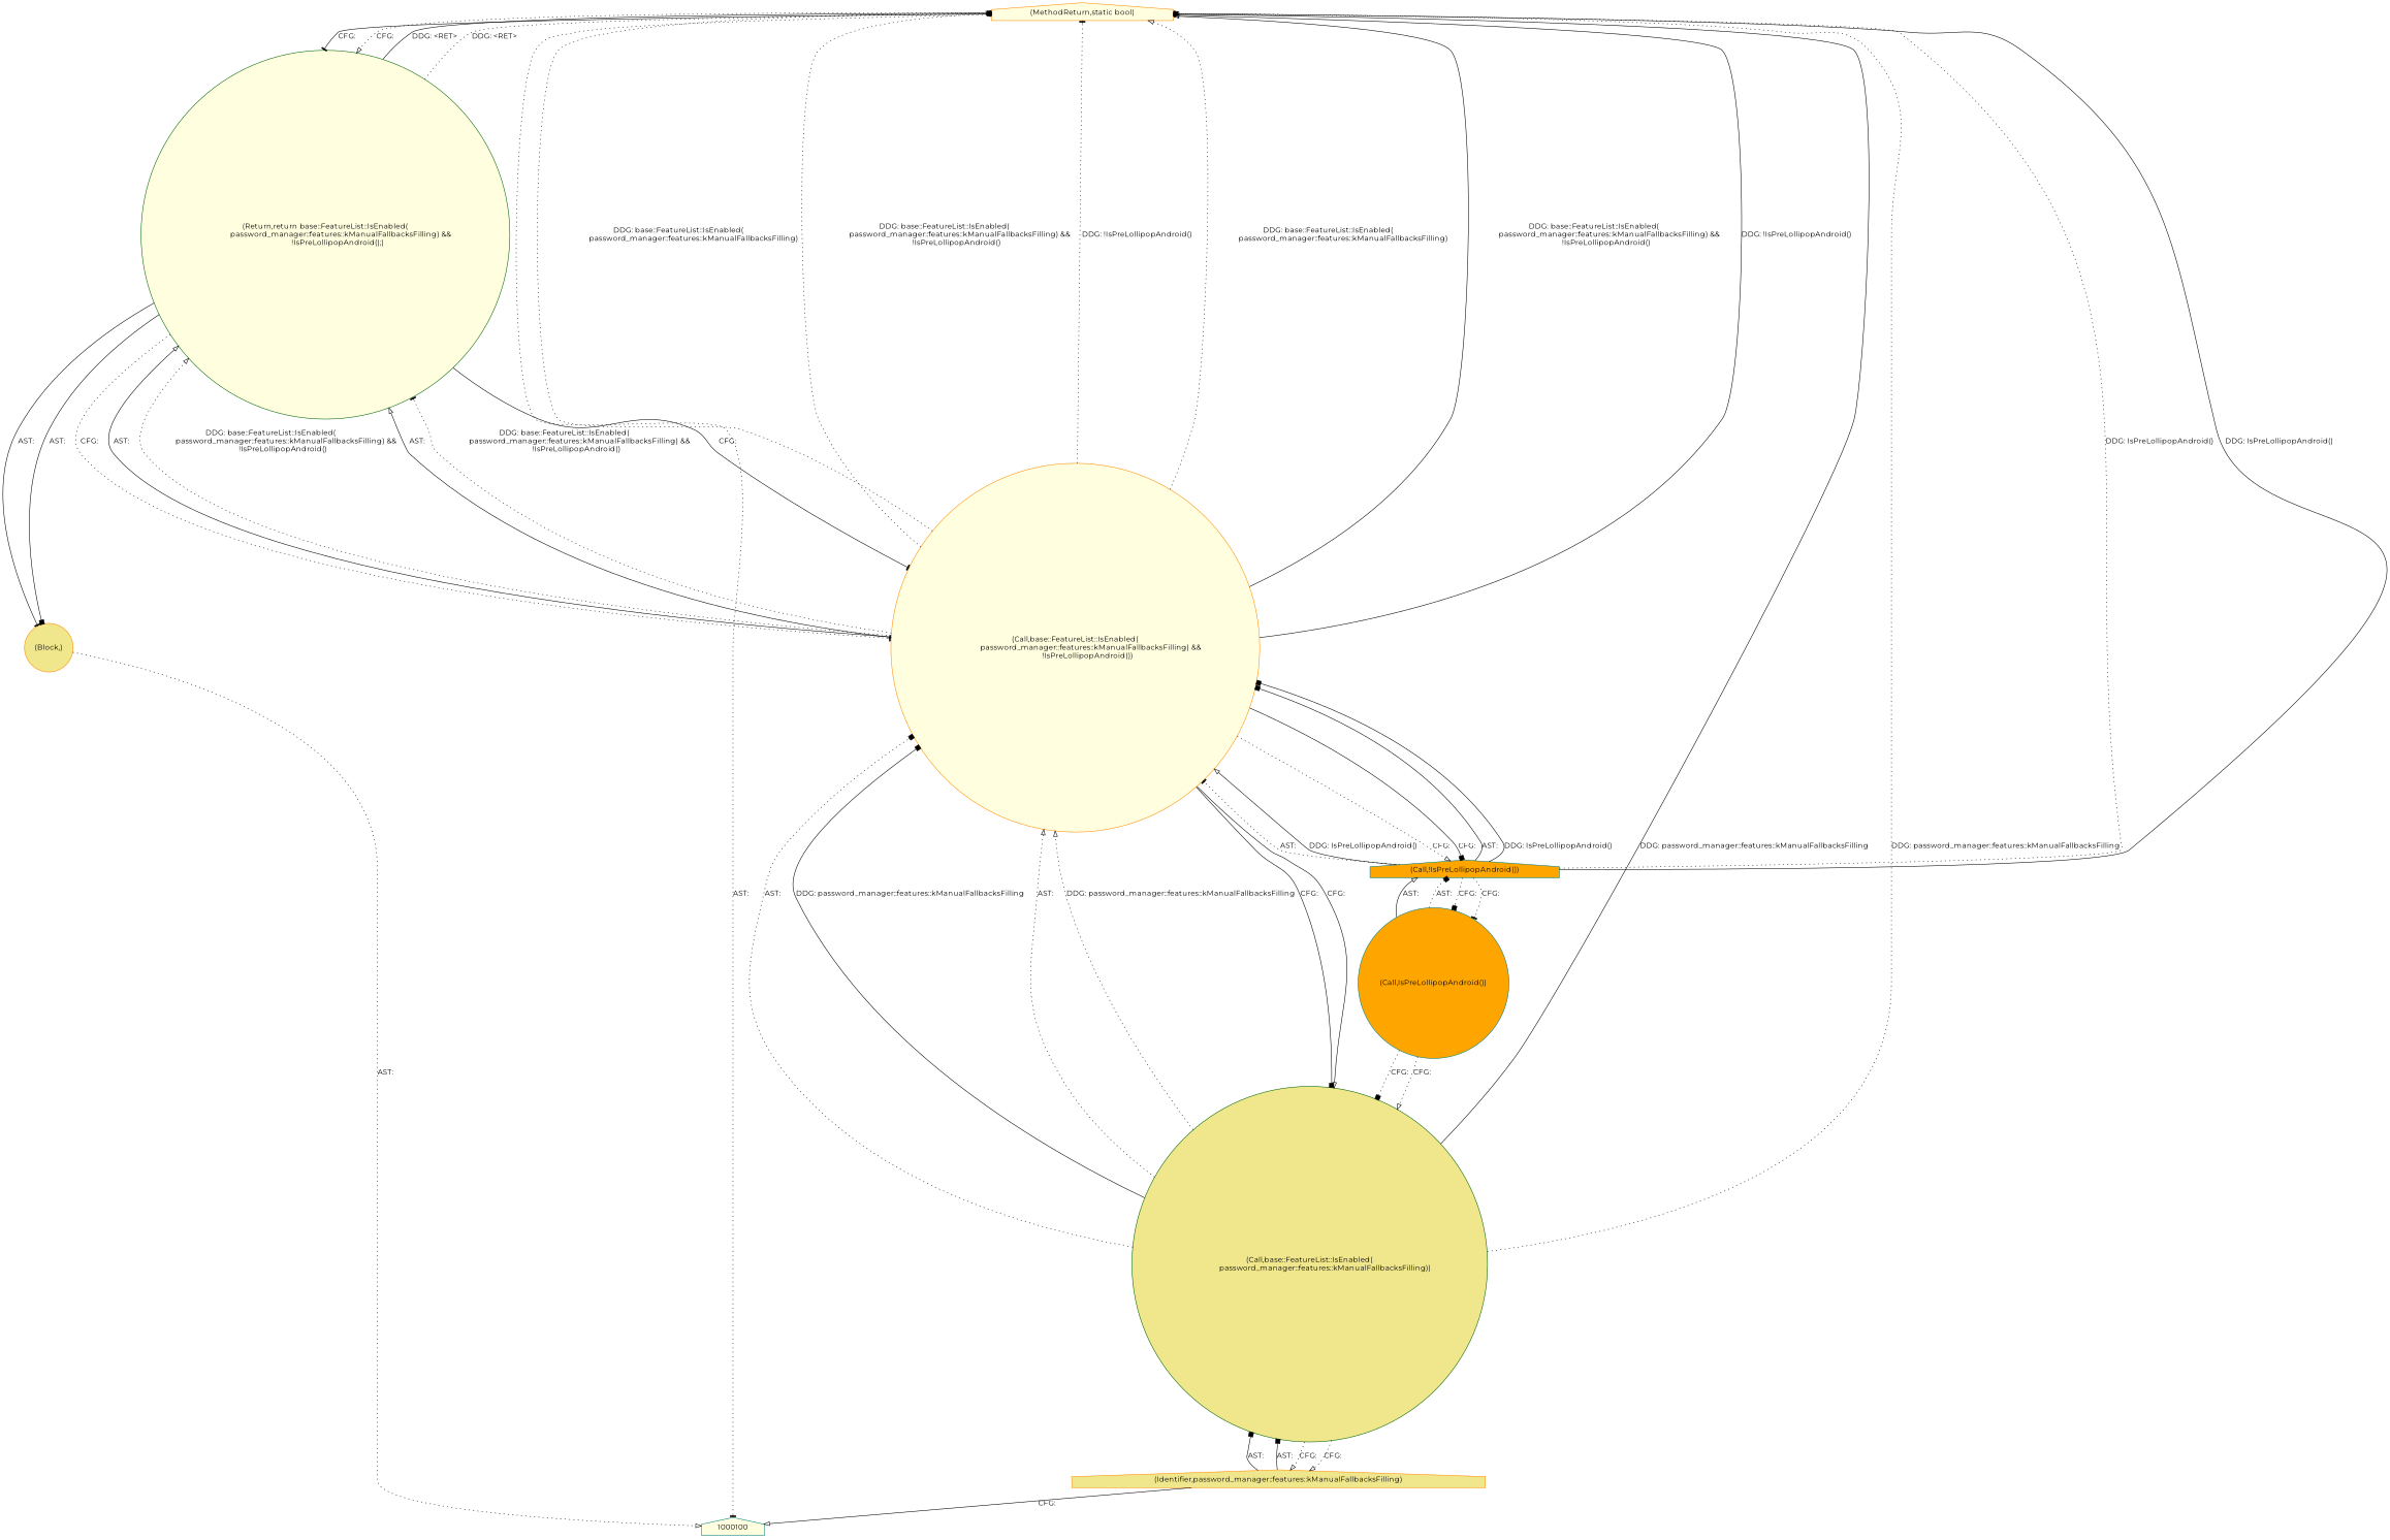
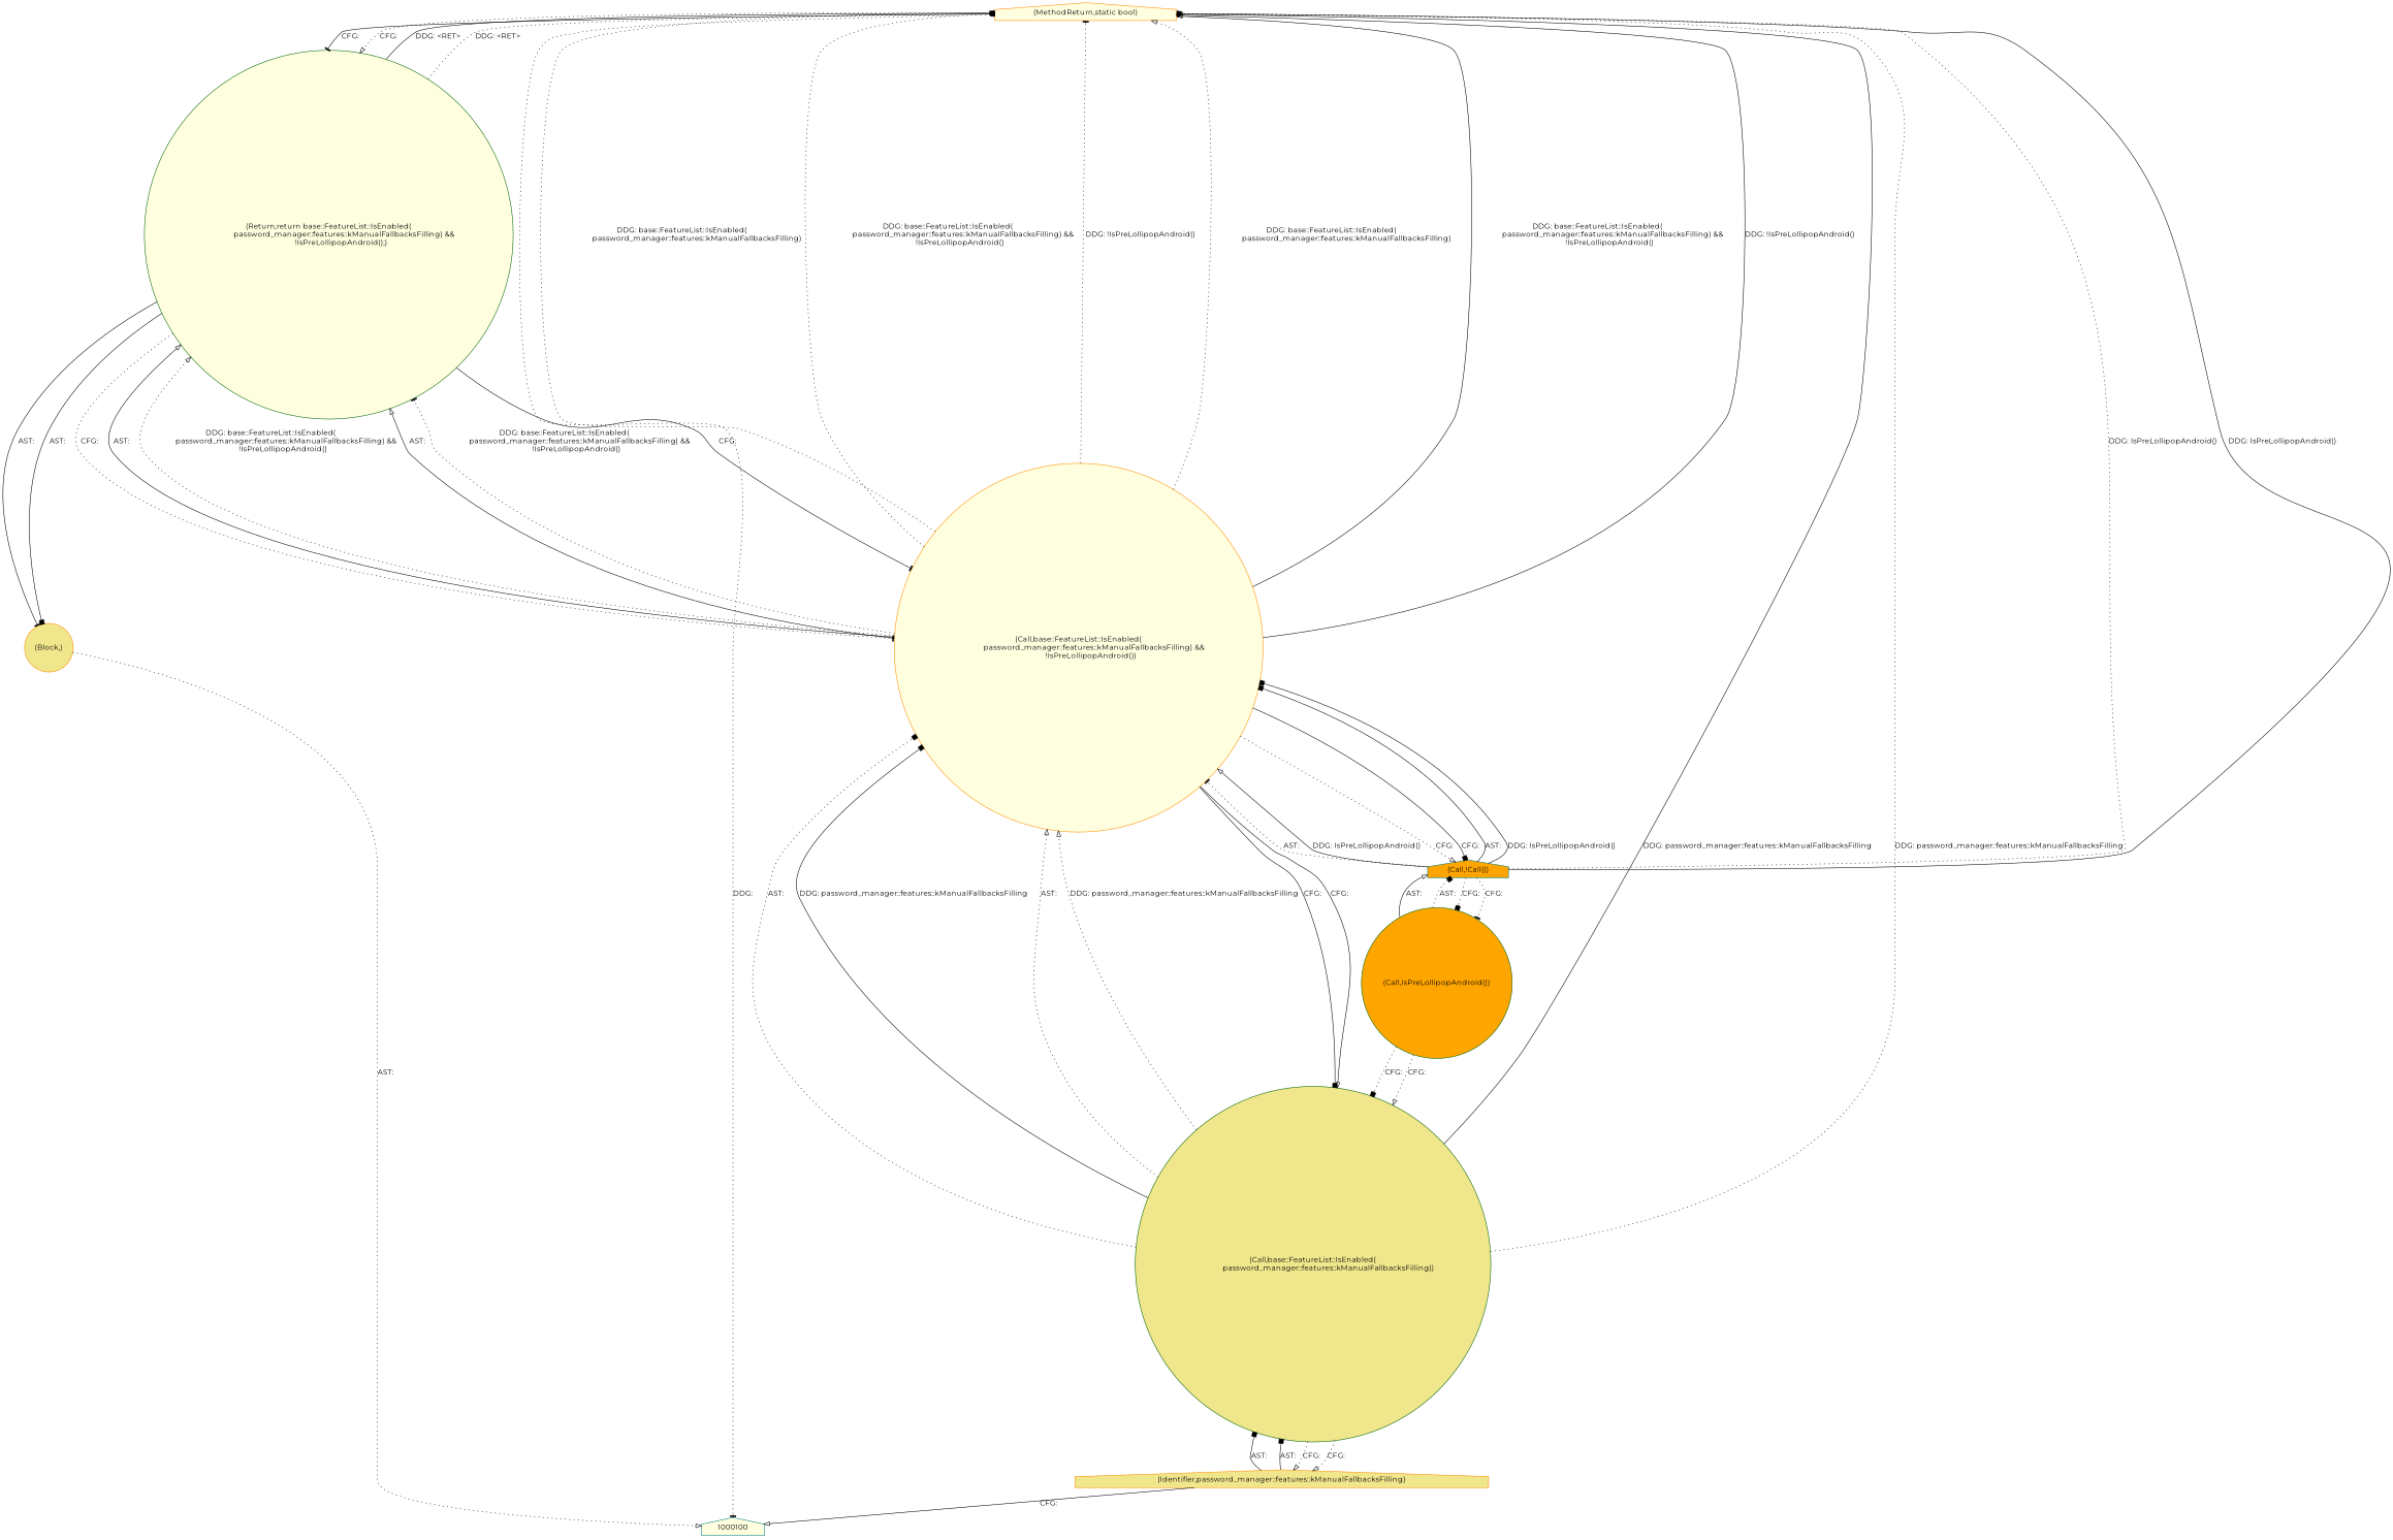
  digraph {
    fontname=Montserrat
    node [color=darkorange fillcolor=lightyellow fontname=Montserrat shape=circle style=filled]
    edge [arrowhead=onormal fontname=Montserrat style=dotted]
    n1 [label="(MethodReturn,static bool)" shape=house]
    n2 [color=darkgreen label="(Return,return base::FeatureList::IsEnabled(\n               password_manager::features::kManualFallbacksFilling) &&\n            !IsPreLollipopAndroid();)"]
    1000100 [color=teal shape=house]
    n4 [fillcolor=khaki label="(Block,)"]
    n5 [label="(Call,base::FeatureList::IsEnabled(\n               password_manager::features::kManualFallbacksFilling) &&\n            !IsPreLollipopAndroid())"]
    n6 [color=darkgreen fillcolor=khaki label="(Call,base::FeatureList::IsEnabled(\n               password_manager::features::kManualFallbacksFilling))"]
-   n7 [color=teal fillcolor=orange label="(Call,!IsPreLollipopAndroid())" shape=house]
+   n7 [color=teal fillcolor=orange label="(Call,!Call())" shape=house]
    n8 [fillcolor=khaki label="(Identifier,password_manager::features::kManualFallbacksFilling)" shape=house]
-   n9 [color=teal fillcolor=orange label="(Call,IsPreLollipopAndroid())"]
+   n9 [color=darkgreen fillcolor=orange label="(Call,IsPreLollipopAndroid())"]
    n1 -> n2 [arrowhead=tee label="CFG: " style=solid]
    n1 -> n2 [label="CFG: "]
-   n1 -> 1000100 [arrowhead=tee label="AST: "]
+   n1 -> 1000100 [arrowhead=tee label="DDG: "]
    n2 -> n1 [arrowhead=box label="DDG: <RET>" style=solid]
    n2 -> n1 [arrowhead=box label="DDG: <RET>"]
    n2 -> n4 [arrowhead=tee label="AST: " style=solid]
    n2 -> n4 [arrowhead=box label="AST: " style=solid]
    n2 -> n5 [arrowhead=tee label="CFG: " style=solid]
    n2 -> n5 [arrowhead=tee label="CFG: "]
    n4 -> 1000100 [label="AST: "]
    n5 -> n1 [label="DDG: base::FeatureList::IsEnabled(\n               password_manager::features::kManualFallbacksFilling)"]
    n5 -> n1 [arrowhead=tee label="DDG: base::FeatureList::IsEnabled(\n               password_manager::features::kManualFallbacksFilling) &&\n            !IsPreLollipopAndroid()"]
    n5 -> n1 [arrowhead=tee label="DDG: !IsPreLollipopAndroid()"]
    n5 -> n1 [label="DDG: base::FeatureList::IsEnabled(\n               password_manager::features::kManualFallbacksFilling)"]
    n5 -> n1 [label="DDG: base::FeatureList::IsEnabled(\n               password_manager::features::kManualFallbacksFilling) &&\n            !IsPreLollipopAndroid()" style=solid]
    n5 -> n1 [label="DDG: !IsPreLollipopAndroid()" style=solid]
    n5 -> n2 [label="AST: " style=solid]
    n5 -> n2 [label="DDG: base::FeatureList::IsEnabled(\n               password_manager::features::kManualFallbacksFilling) &&\n            !IsPreLollipopAndroid()"]
    n5 -> n2 [label="AST: " style=solid]
    n5 -> n2 [arrowhead=tee label="DDG: base::FeatureList::IsEnabled(\n               password_manager::features::kManualFallbacksFilling) &&\n            !IsPreLollipopAndroid()"]
    n5 -> n6 [arrowhead=box label="CFG: " style=solid]
    n5 -> n6 [label="CFG: " style=solid]
    n5 -> n7 [label="CFG: "]
    n5 -> n7 [arrowhead=box label="CFG: " style=solid]
    n6 -> n1 [arrowhead=tee label="DDG: password_manager::features::kManualFallbacksFilling" style=solid]
    n6 -> n1 [label="DDG: password_manager::features::kManualFallbacksFilling"]
    n6 -> n5 [arrowhead=box label="AST: "]
    n6 -> n5 [arrowhead=box label="DDG: password_manager::features::kManualFallbacksFilling" style=solid]
    n6 -> n5 [label="AST: "]
    n6 -> n5 [label="DDG: password_manager::features::kManualFallbacksFilling"]
    n6 -> n8 [label="CFG: "]
    n6 -> n8 [label="CFG: "]
    n7 -> n1 [arrowhead=tee label="DDG: IsPreLollipopAndroid()"]
    n7 -> n1 [arrowhead=box label="DDG: IsPreLollipopAndroid()" style=solid]
    n7 -> n5 [arrowhead=box label="AST: " style=solid]
    n7 -> n5 [arrowhead=box label="DDG: IsPreLollipopAndroid()" style=solid]
    n7 -> n5 [arrowhead=tee label="AST: "]
    n7 -> n5 [label="DDG: IsPreLollipopAndroid()" style=solid]
    n7 -> n9 [arrowhead=box label="CFG: "]
    n7 -> n9 [arrowhead=tee label="CFG: "]
    n8 -> 1000100 [label="CFG: " style=solid]
    n8 -> n6 [arrowhead=box label="AST: " style=solid]
    n8 -> n6 [arrowhead=box label="AST: " style=solid]
    n9 -> n6 [arrowhead=box label="CFG: "]
    n9 -> n6 [label="CFG: "]
    n9 -> n7 [label="AST: " style=solid]
    n9 -> n7 [arrowhead=box label="AST: "]
  }
